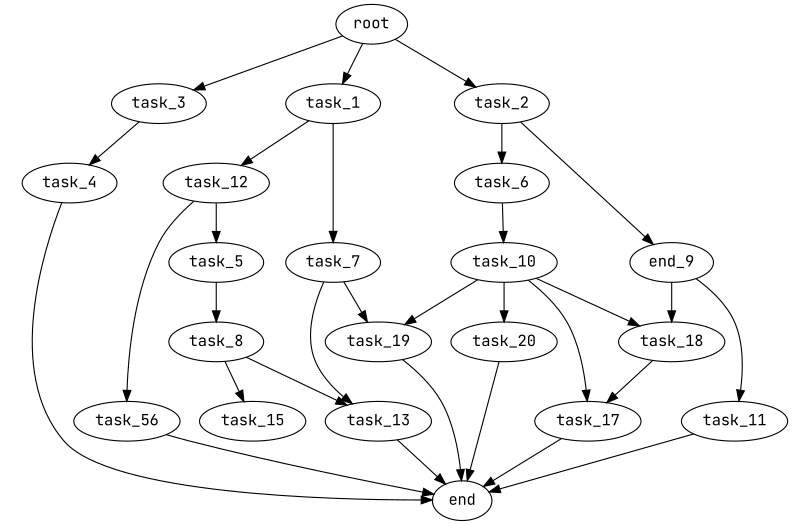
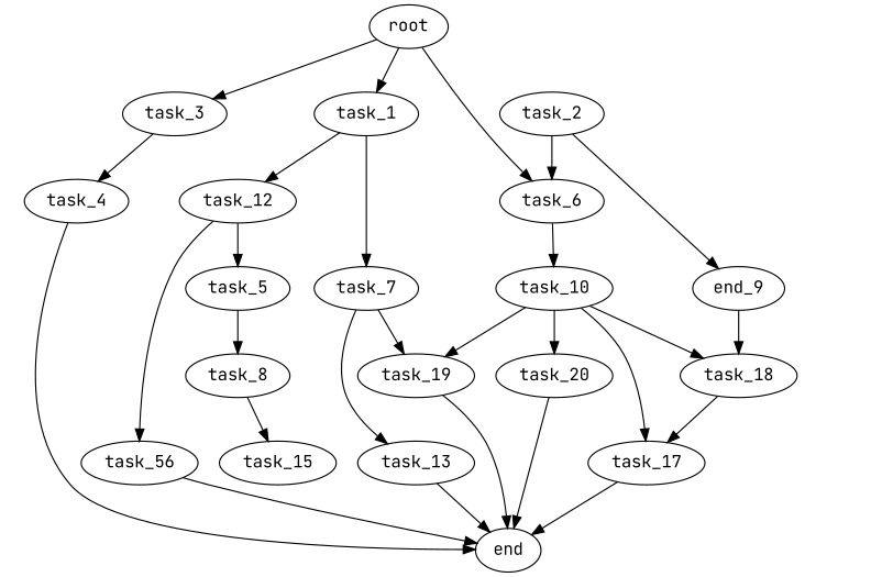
  digraph {
    fontname="JetBrains Mono"
    node [fontname="JetBrains Mono"]
    edge [fontname="JetBrains Mono"]
    root
    task_1
    task_2
    task_3
    task_7
    task_12
    task_6
    n8 [label=end_9]
    task_4
    task_5
    task_8
    task_13
    task_19
    n14 [label=task_56]
    task_10
-   task_11
    task_18
    end
    task_15
    task_17
    task_20
    root -> task_1
-   root -> task_2
+   root -> task_6
    root -> task_3
    task_1 -> task_7
    task_1 -> task_12
    task_2 -> task_6
    task_2 -> n8
    task_3 -> task_4
    task_7 -> task_13
    task_7 -> task_19
    task_12 -> task_5
    task_12 -> n14
    task_6 -> task_10
-   n8 -> task_11
    n8 -> task_18
    task_4 -> end
    task_5 -> task_8
-   task_8 -> task_13
    task_8 -> task_15
    task_13 -> end
    task_19 -> end
    n14 -> end
    task_10 -> task_19
    task_10 -> task_18
    task_10 -> task_17
    task_10 -> task_20
-   task_11 -> end
    task_18 -> task_17
    task_17 -> end
    task_20 -> end
  }
